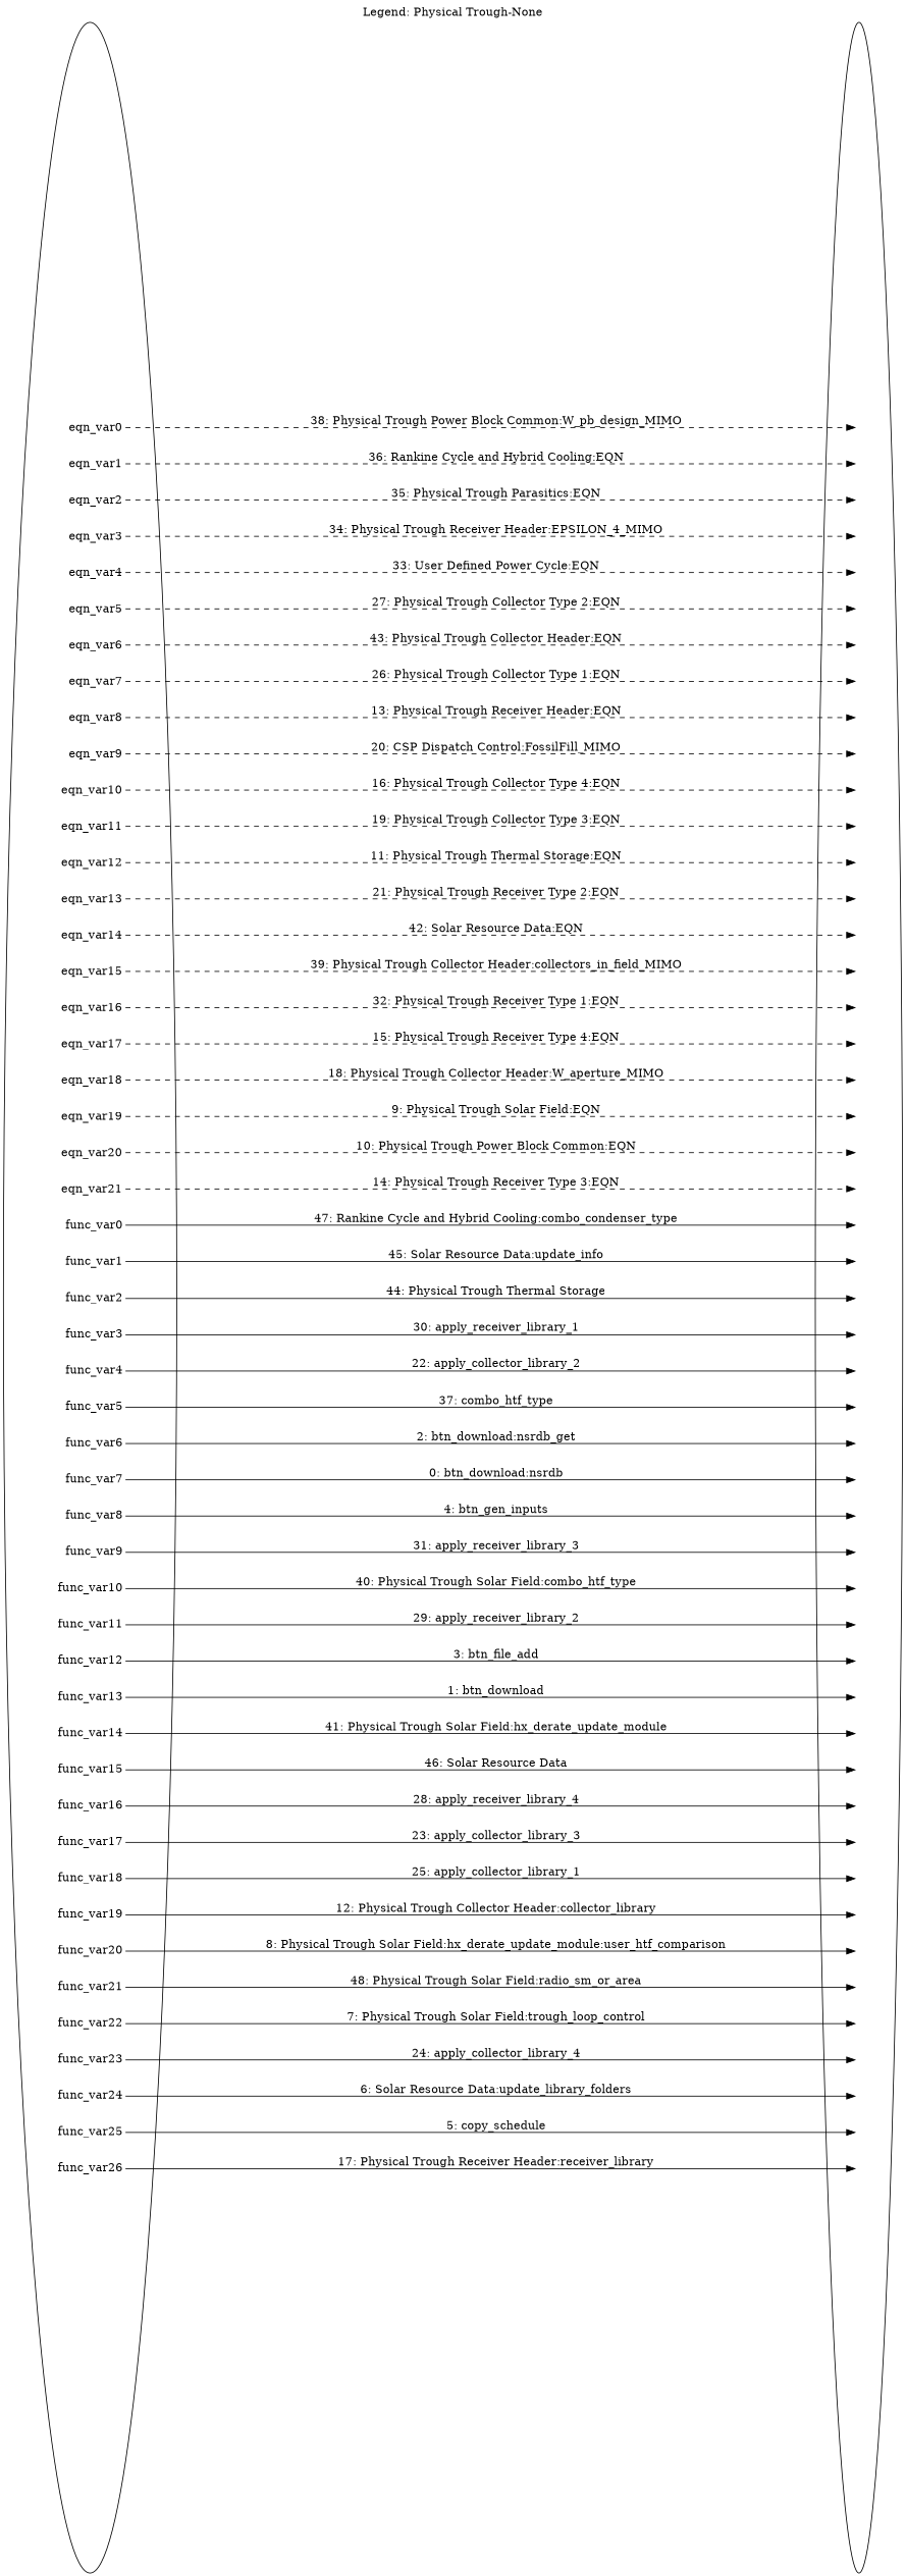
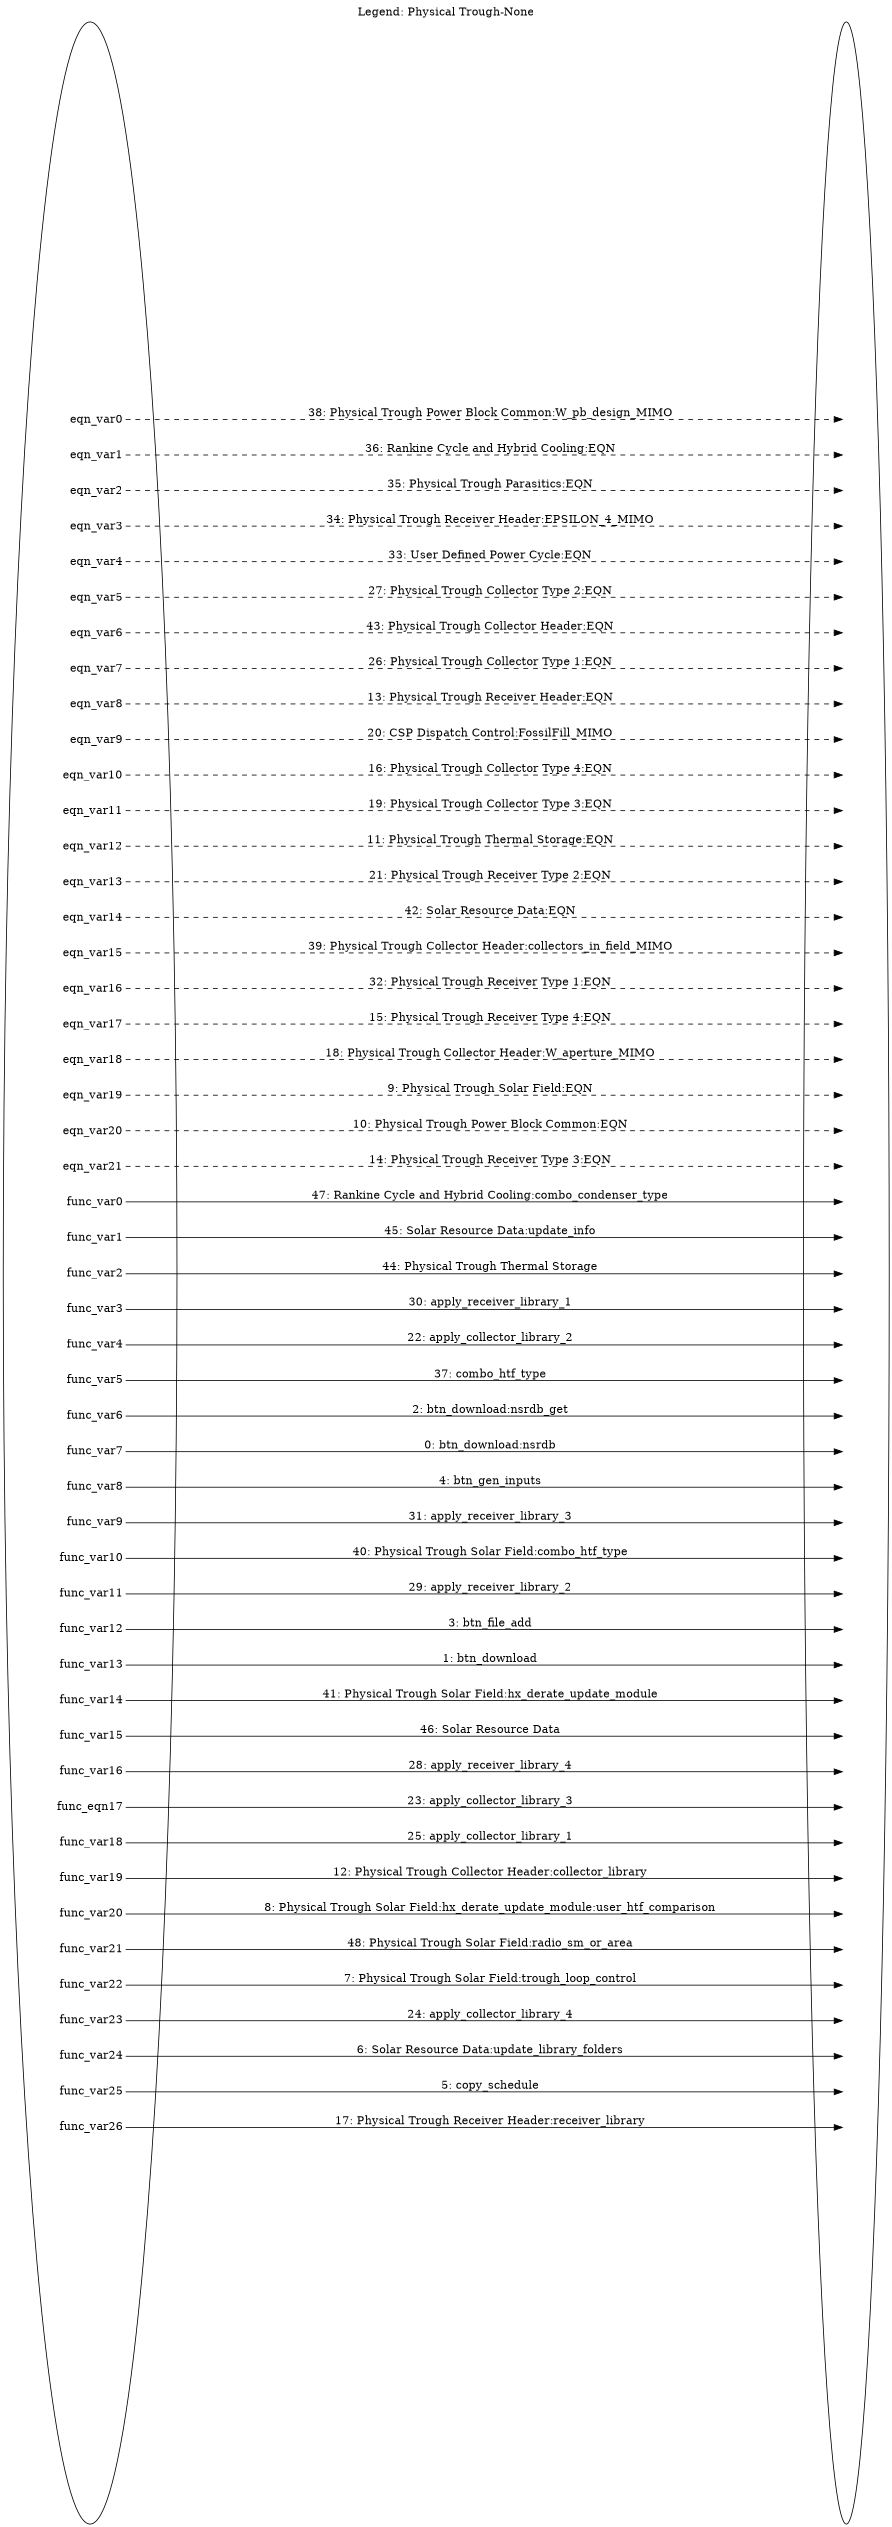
  digraph {
    label="Legend: Physical Trough-None"
    labelloc=top
    rankdir=LR
    ranksep=3
-   n1 [label=<<table border="0" cellpadding="2" cellspacing="25" cellborder="0"> 	<tr><td align="right" port="e0">eqn_var0</td></tr> 	<tr><td align="right" port="e1">eqn_var1</td></tr> 	<tr><td align="right" port="e2">eqn_var2</td></tr> 	<tr><td align="right" port="e3">eqn_var3</td></tr> 	<tr><td align="right" port="e4">eqn_var4</td></tr> 	<tr><td align="right" port="e5">eqn_var5</td></tr> 	<tr><td align="right" port="e6">eqn_var6</td></tr> 	<tr><td align="right" port="e7">eqn_var7</td></tr> 	<tr><td align="right" port="e8">eqn_var8</td></tr> 	<tr><td align="right" port="e9">eqn_var9</td></tr> 	<tr><td align="right" port="e10">eqn_var10</td></tr> 	<tr><td align="right" port="e11">eqn_var11</td></tr> 	<tr><td align="right" port="e12">eqn_var12</td></tr> 	<tr><td align="right" port="e13">eqn_var13</td></tr> 	<tr><td align="right" port="e14">eqn_var14</td></tr> 	<tr><td align="right" port="e15">eqn_var15</td></tr> 	<tr><td align="right" port="e16">eqn_var16</td></tr> 	<tr><td align="right" port="e17">eqn_var17</td></tr> 	<tr><td align="right" port="e18">eqn_var18</td></tr> 	<tr><td align="right" port="e19">eqn_var19</td></tr> 	<tr><td align="right" port="e20">eqn_var20</td></tr> 	<tr><td align="right" port="e21">eqn_var21</td></tr> 	<tr><td align="right" port="o0">func_var0</td></tr> 	<tr><td align="right" port="o1">func_var1</td></tr> 	<tr><td align="right" port="o2">func_var2</td></tr> 	<tr><td align="right" port="o3">func_var3</td></tr> 	<tr><td align="right" port="o4">func_var4</td></tr> 	<tr><td align="right" port="o5">func_var5</td></tr> 	<tr><td align="right" port="o6">func_var6</td></tr> 	<tr><td align="right" port="o7">func_var7</td></tr> 	<tr><td align="right" port="o8">func_var8</td></tr> 	<tr><td align="right" port="o9">func_var9</td></tr> 	<tr><td align="right" port="o10">func_var10</td></tr> 	<tr><td align="right" port="o11">func_var11</td></tr> 	<tr><td align="right" port="o12">func_var12</td></tr> 	<tr><td align="right" port="o13">func_var13</td></tr> 	<tr><td align="right" port="o14">func_var14</td></tr> 	<tr><td align="right" port="o15">func_var15</td></tr> 	<tr><td align="right" port="o16">func_var16</td></tr> 	<tr><td align="right" port="o17">func_var17</td></tr> 	<tr><td align="right" port="o18">func_var18</td></tr> 	<tr><td align="right" port="o19">func_var19</td></tr> 	<tr><td align="right" port="o20">func_var20</td></tr> 	<tr><td align="right" port="o21">func_var21</td></tr> 	<tr><td align="right" port="o22">func_var22</td></tr> 	<tr><td align="right" port="o23">func_var23</td></tr> 	<tr><td align="right" port="o24">func_var24</td></tr> 	<tr><td align="right" port="o25">func_var25</td></tr> 	<tr><td align="right" port="o26">func_var26</td></tr> 	</table>>]
+   n1 [label=<<table border="0" cellpadding="2" cellspacing="25" cellborder="0"> 	<tr><td align="right" port="e0">eqn_var0</td></tr> 	<tr><td align="right" port="e1">eqn_var1</td></tr> 	<tr><td align="right" port="e2">eqn_var2</td></tr> 	<tr><td align="right" port="e3">eqn_var3</td></tr> 	<tr><td align="right" port="e4">eqn_var4</td></tr> 	<tr><td align="right" port="e5">eqn_var5</td></tr> 	<tr><td align="right" port="e6">eqn_var6</td></tr> 	<tr><td align="right" port="e7">eqn_var7</td></tr> 	<tr><td align="right" port="e8">eqn_var8</td></tr> 	<tr><td align="right" port="e9">eqn_var9</td></tr> 	<tr><td align="right" port="e10">eqn_var10</td></tr> 	<tr><td align="right" port="e11">eqn_var11</td></tr> 	<tr><td align="right" port="e12">eqn_var12</td></tr> 	<tr><td align="right" port="e13">eqn_var13</td></tr> 	<tr><td align="right" port="e14">eqn_var14</td></tr> 	<tr><td align="right" port="e15">eqn_var15</td></tr> 	<tr><td align="right" port="e16">eqn_var16</td></tr> 	<tr><td align="right" port="e17">eqn_var17</td></tr> 	<tr><td align="right" port="e18">eqn_var18</td></tr> 	<tr><td align="right" port="e19">eqn_var19</td></tr> 	<tr><td align="right" port="e20">eqn_var20</td></tr> 	<tr><td align="right" port="e21">eqn_var21</td></tr> 	<tr><td align="right" port="o0">func_var0</td></tr> 	<tr><td align="right" port="o1">func_var1</td></tr> 	<tr><td align="right" port="o2">func_var2</td></tr> 	<tr><td align="right" port="o3">func_var3</td></tr> 	<tr><td align="right" port="o4">func_var4</td></tr> 	<tr><td align="right" port="o5">func_var5</td></tr> 	<tr><td align="right" port="o6">func_var6</td></tr> 	<tr><td align="right" port="o7">func_var7</td></tr> 	<tr><td align="right" port="o8">func_var8</td></tr> 	<tr><td align="right" port="o9">func_var9</td></tr> 	<tr><td align="right" port="o10">func_var10</td></tr> 	<tr><td align="right" port="o11">func_var11</td></tr> 	<tr><td align="right" port="o12">func_var12</td></tr> 	<tr><td align="right" port="o13">func_var13</td></tr> 	<tr><td align="right" port="o14">func_var14</td></tr> 	<tr><td align="right" port="o15">func_var15</td></tr> 	<tr><td align="right" port="o16">func_var16</td></tr> 	<tr><td align="right" port="o17">func_eqn17</td></tr> 	<tr><td align="right" port="o18">func_var18</td></tr> 	<tr><td align="right" port="o19">func_var19</td></tr> 	<tr><td align="right" port="o20">func_var20</td></tr> 	<tr><td align="right" port="o21">func_var21</td></tr> 	<tr><td align="right" port="o22">func_var22</td></tr> 	<tr><td align="right" port="o23">func_var23</td></tr> 	<tr><td align="right" port="o24">func_var24</td></tr> 	<tr><td align="right" port="o25">func_var25</td></tr> 	<tr><td align="right" port="o26">func_var26</td></tr> 	</table>>]
    n2 [label=<<table border="0" cellpadding="2" cellspacing="25" cellborder="0"> 	<tr><td port="e0">&nbsp;</td></tr> 	<tr><td port="e1">&nbsp;</td></tr> 	<tr><td port="e2">&nbsp;</td></tr> 	<tr><td port="e3">&nbsp;</td></tr> 	<tr><td port="e4">&nbsp;</td></tr> 	<tr><td port="e5">&nbsp;</td></tr> 	<tr><td port="e6">&nbsp;</td></tr> 	<tr><td port="e7">&nbsp;</td></tr> 	<tr><td port="e8">&nbsp;</td></tr> 	<tr><td port="e9">&nbsp;</td></tr> 	<tr><td port="e10">&nbsp;</td></tr> 	<tr><td port="e11">&nbsp;</td></tr> 	<tr><td port="e12">&nbsp;</td></tr> 	<tr><td port="e13">&nbsp;</td></tr> 	<tr><td port="e14">&nbsp;</td></tr> 	<tr><td port="e15">&nbsp;</td></tr> 	<tr><td port="e16">&nbsp;</td></tr> 	<tr><td port="e17">&nbsp;</td></tr> 	<tr><td port="e18">&nbsp;</td></tr> 	<tr><td port="e19">&nbsp;</td></tr> 	<tr><td port="e20">&nbsp;</td></tr> 	<tr><td port="e21">&nbsp;</td></tr> 	<tr><td port="o0">&nbsp;</td></tr> 	<tr><td port="o1">&nbsp;</td></tr> 	<tr><td port="o2">&nbsp;</td></tr> 	<tr><td port="o3">&nbsp;</td></tr> 	<tr><td port="o4">&nbsp;</td></tr> 	<tr><td port="o5">&nbsp;</td></tr> 	<tr><td port="o6">&nbsp;</td></tr> 	<tr><td port="o7">&nbsp;</td></tr> 	<tr><td port="o8">&nbsp;</td></tr> 	<tr><td port="o9">&nbsp;</td></tr> 	<tr><td port="o10">&nbsp;</td></tr> 	<tr><td port="o11">&nbsp;</td></tr> 	<tr><td port="o12">&nbsp;</td></tr> 	<tr><td port="o13">&nbsp;</td></tr> 	<tr><td port="o14">&nbsp;</td></tr> 	<tr><td port="o15">&nbsp;</td></tr> 	<tr><td port="o16">&nbsp;</td></tr> 	<tr><td port="o17">&nbsp;</td></tr> 	<tr><td port="o18">&nbsp;</td></tr> 	<tr><td port="o19">&nbsp;</td></tr> 	<tr><td port="o20">&nbsp;</td></tr> 	<tr><td port="o21">&nbsp;</td></tr> 	<tr><td port="o22">&nbsp;</td></tr> 	<tr><td port="o23">&nbsp;</td></tr> 	<tr><td port="o24">&nbsp;</td></tr> 	<tr><td port="o25">&nbsp;</td></tr> 	<tr><td port="o26">&nbsp;</td></tr> 	</table>>]
    n1 -> n2 [headport="e0:w" label="38: Physical Trough Power Block Common:W_pb_design_MIMO" style=dashed tailport="e0:e"]
    n1 -> n2 [headport="e1:w" label="36: Rankine Cycle and Hybrid Cooling:EQN" style=dashed tailport="e1:e"]
    n1 -> n2 [headport="e2:w" label="35: Physical Trough Parasitics:EQN" style=dashed tailport="e2:e"]
    n1 -> n2 [headport="e3:w" label="34: Physical Trough Receiver Header:EPSILON_4_MIMO" style=dashed tailport="e3:e"]
    n1 -> n2 [headport="e4:w" label="33: User Defined Power Cycle:EQN" style=dashed tailport="e4:e"]
    n1 -> n2 [headport="e5:w" label="27: Physical Trough Collector Type 2:EQN" style=dashed tailport="e5:e"]
    n1 -> n2 [headport="e6:w" label="43: Physical Trough Collector Header:EQN" style=dashed tailport="e6:e"]
    n1 -> n2 [headport="e7:w" label="26: Physical Trough Collector Type 1:EQN" style=dashed tailport="e7:e"]
    n1 -> n2 [headport="e8:w" label="13: Physical Trough Receiver Header:EQN" style=dashed tailport="e8:e"]
    n1 -> n2 [headport="e9:w" label="20: CSP Dispatch Control:FossilFill_MIMO" style=dashed tailport="e9:e"]
    n1 -> n2 [headport="e10:w" label="16: Physical Trough Collector Type 4:EQN" style=dashed tailport="e10:e"]
    n1 -> n2 [headport="e11:w" label="19: Physical Trough Collector Type 3:EQN" style=dashed tailport="e11:e"]
    n1 -> n2 [headport="e12:w" label="11: Physical Trough Thermal Storage:EQN" style=dashed tailport="e12:e"]
    n1 -> n2 [headport="e13:w" label="21: Physical Trough Receiver Type 2:EQN" style=dashed tailport="e13:e"]
    n1 -> n2 [headport="e14:w" label="42: Solar Resource Data:EQN" style=dashed tailport="e14:e"]
    n1 -> n2 [headport="e15:w" label="39: Physical Trough Collector Header:collectors_in_field_MIMO" style=dashed tailport="e15:e"]
    n1 -> n2 [headport="e16:w" label="32: Physical Trough Receiver Type 1:EQN" style=dashed tailport="e16:e"]
    n1 -> n2 [headport="e17:w" label="15: Physical Trough Receiver Type 4:EQN" style=dashed tailport="e17:e"]
    n1 -> n2 [headport="e18:w" label="18: Physical Trough Collector Header:W_aperture_MIMO" style=dashed tailport="e18:e"]
    n1 -> n2 [headport="e19:w" label="9: Physical Trough Solar Field:EQN" style=dashed tailport="e19:e"]
    n1 -> n2 [headport="e20:w" label="10: Physical Trough Power Block Common:EQN" style=dashed tailport="e20:e"]
    n1 -> n2 [headport="e21:w" label="14: Physical Trough Receiver Type 3:EQN" style=dashed tailport="e21:e"]
    n1 -> n2 [headport="o0:w" label="47: Rankine Cycle and Hybrid Cooling:combo_condenser_type" tailport="o0:e"]
    n1 -> n2 [headport="o1:w" label="45: Solar Resource Data:update_info" tailport="o1:e"]
    n1 -> n2 [headport="o2:w" label="44: Physical Trough Thermal Storage" tailport="o2:e"]
    n1 -> n2 [headport="o3:w" label="30: apply_receiver_library_1" tailport="o3:e"]
    n1 -> n2 [headport="o4:w" label="22: apply_collector_library_2" tailport="o4:e"]
    n1 -> n2 [headport="o5:w" label="37: combo_htf_type" tailport="o5:e"]
    n1 -> n2 [headport="o6:w" label="2: btn_download:nsrdb_get" tailport="o6:e"]
    n1 -> n2 [headport="o7:w" label="0: btn_download:nsrdb" tailport="o7:e"]
    n1 -> n2 [headport="o8:w" label="4: btn_gen_inputs" tailport="o8:e"]
    n1 -> n2 [headport="o9:w" label="31: apply_receiver_library_3" tailport="o9:e"]
    n1 -> n2 [headport="o10:w" label="40: Physical Trough Solar Field:combo_htf_type" tailport="o10:e"]
    n1 -> n2 [headport="o11:w" label="29: apply_receiver_library_2" tailport="o11:e"]
    n1 -> n2 [headport="o12:w" label="3: btn_file_add" tailport="o12:e"]
    n1 -> n2 [headport="o13:w" label="1: btn_download" tailport="o13:e"]
    n1 -> n2 [headport="o14:w" label="41: Physical Trough Solar Field:hx_derate_update_module" tailport="o14:e"]
    n1 -> n2 [headport="o15:w" label="46: Solar Resource Data" tailport="o15:e"]
    n1 -> n2 [headport="o16:w" label="28: apply_receiver_library_4" tailport="o16:e"]
    n1 -> n2 [headport="o17:w" label="23: apply_collector_library_3" tailport="o17:e"]
    n1 -> n2 [headport="o18:w" label="25: apply_collector_library_1" tailport="o18:e"]
    n1 -> n2 [headport="o19:w" label="12: Physical Trough Collector Header:collector_library" tailport="o19:e"]
    n1 -> n2 [headport="o20:w" label="8: Physical Trough Solar Field:hx_derate_update_module:user_htf_comparison" tailport="o20:e"]
    n1 -> n2 [headport="o21:w" label="48: Physical Trough Solar Field:radio_sm_or_area" tailport="o21:e"]
    n1 -> n2 [headport="o22:w" label="7: Physical Trough Solar Field:trough_loop_control" tailport="o22:e"]
    n1 -> n2 [headport="o23:w" label="24: apply_collector_library_4" tailport="o23:e"]
    n1 -> n2 [headport="o24:w" label="6: Solar Resource Data:update_library_folders" tailport="o24:e"]
    n1 -> n2 [headport="o25:w" label="5: copy_schedule" tailport="o25:e"]
    n1 -> n2 [headport="o26:w" label="17: Physical Trough Receiver Header:receiver_library" tailport="o26:e"]
  }
